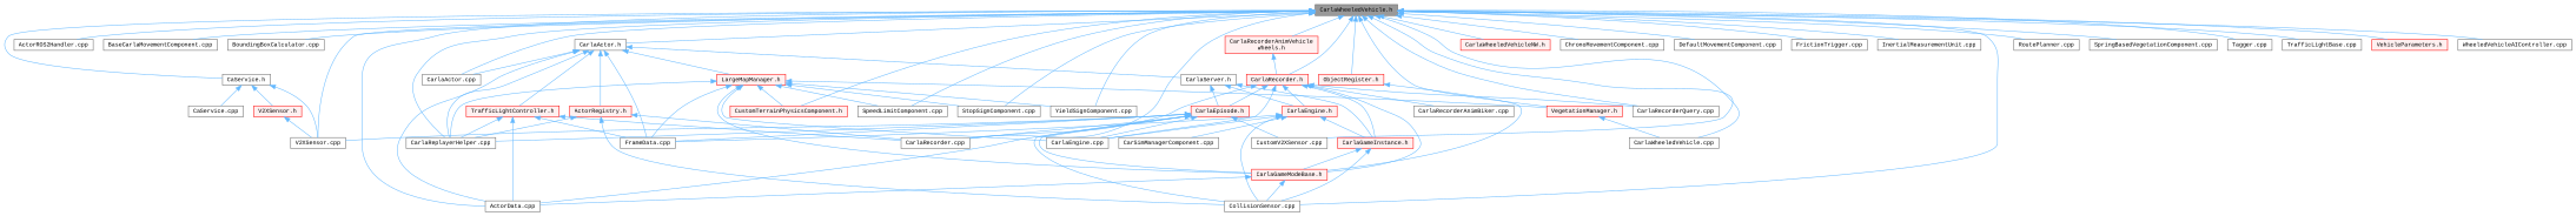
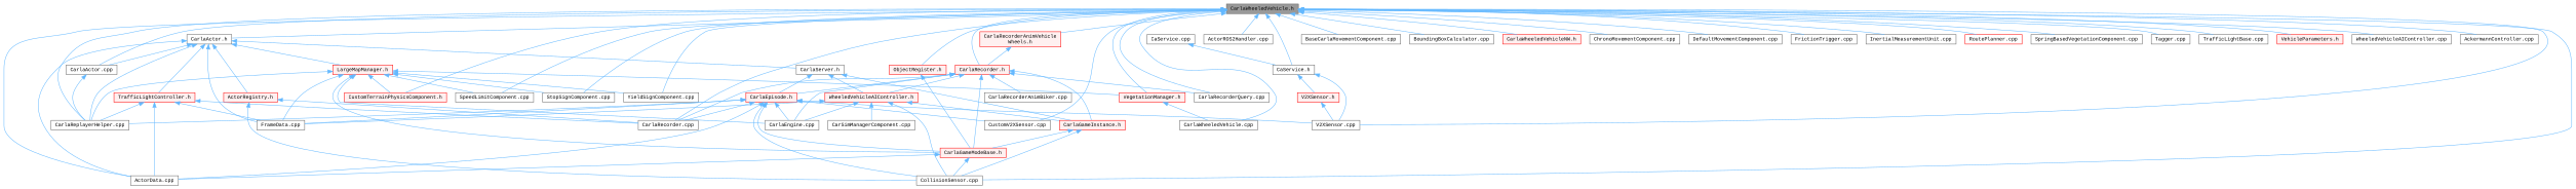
  digraph {
    fontname="Liberation Mono"
    node [color=grey40 fillcolor=white fontname="Liberation Mono" fontsize=10 shape=box style=filled]
    edge [color=steelblue1 dir=back fontname="Liberation Mono" fontsize=10 labelfontname=Helvetica labelfontsize=10 style=solid]
    n1 [color=gray40 fillcolor=grey60 fontcolor=black height=0.2 label="CarlaWheeledVehicle.h" width=0.4]
+   n2 [height=0.2 label="AckermannController.cpp" width=0.4]
    n3 [height=0.2 label="ActorData.cpp" width=0.4]
    n4 [height=0.2 label="ActorROS2Handler.cpp" width=0.4]
    n5 [height=0.2 label="BaseCarlaMovementComponent.cpp" width=0.4]
    n6 [height=0.2 label="BoundingBoxCalculator.cpp" width=0.4]
    n7 [height=0.2 label="CaService.h" width=0.4]
    n8 [height=0.2 label="V2XSensor.cpp" width=0.4]
    n9 [height=0.2 label="CarlaActor.cpp" width=0.4]
    n10 [height=0.2 label="CarlaActor.h" width=0.4]
    n11 [height=0.2 label="CarlaRecorder.cpp" width=0.4]
    n12 [height=0.2 label="CarlaReplayerHelper.cpp" width=0.4]
    n13 [height=0.2 label="CollisionSensor.cpp" width=0.4]
    n14 [height=0.2 label="CustomV2XSensor.cpp" width=0.4]
    n15 [color=red fillcolor="#FFF0F0" height=0.2 label="CustomTerrainPhysicsComponent.h" width=0.4]
    n16 [height=0.2 label="SpeedLimitComponent.cpp" width=0.4]
    n17 [height=0.2 label="StopSignComponent.cpp" width=0.4]
    n18 [color=red fillcolor="#FFF0F0" height=0.2 label="VegetationManager.h" width=0.4]
    n19 [height=0.2 label="CarlaWheeledVehicle.cpp" width=0.4]
    n20 [height=0.2 label="YieldSignComponent.cpp" width=0.4]
    n21 [color=red fillcolor="#FFF0F0" height=0.2 label="CarlaRecorder.h" width=0.4]
    n22 [height=0.2 label="CarlaRecorderQuery.cpp" width=0.4]
    n23 [color=red fillcolor="#FFF0F0" height=0.2 label="CarlaRecorderAnimVehicle\lWheels.h" width=0.4]
    n24 [color=red fillcolor="#FFF0F0" height=0.2 label="CarlaWheeledVehicleNW.h" width=0.4]
    n25 [height=0.2 label="ChronoMovementComponent.cpp" width=0.4]
    n26 [height=0.2 label="DefaultMovementComponent.cpp" width=0.4]
    n27 [height=0.2 label="FrictionTrigger.cpp" width=0.4]
    n28 [height=0.2 label="InertialMeasurementUnit.cpp" width=0.4]
    n29 [color=red fillcolor="#FFF0F0" height=0.2 label="ObjectRegister.h" width=0.4]
-   n30 [height=0.2 label="RoutePlanner.cpp" width=0.4]
+   n30 [color=red height=0.2 label="RoutePlanner.cpp" width=0.4]
    n31 [height=0.2 label="SpringBasedVegetationComponent.cpp" width=0.4]
    n32 [height=0.2 label="Tagger.cpp" width=0.4]
    n33 [height=0.2 label="TrafficLightBase.cpp" width=0.4]
    n34 [color=red fillcolor="#FFF0F0" height=0.2 label="VehicleParameters.h" width=0.4]
    n35 [height=0.2 label="WheeledVehicleAIController.cpp" width=0.4]
    n36 [height=0.2 label="CaService.cpp" width=0.4]
    n37 [color=red fillcolor="#FFF0F0" height=0.2 label="V2XSensor.h" width=0.4]
    n38 [height=0.2 label="CarSimManagerComponent.cpp" width=0.4]
    n39 [color=red fillcolor="#FFF0F0" height=0.2 label="ActorRegistry.h" width=0.4]
    n40 [height=0.2 label="CarlaServer.h" width=0.4]
    n41 [height=0.2 label="FrameData.cpp" width=0.4]
    n42 [color=red fillcolor="#FFF0F0" height=0.2 label="LargeMapManager.h" width=0.4]
    n43 [color=red fillcolor="#FFF0F0" height=0.2 label="TrafficLightController.h" width=0.4]
-   n44 [color=red fillcolor="#FFF0F0" height=0.2 label="CarlaEngine.h" width=0.4]
+   n44 [color=red fillcolor="#FFF0F0" height=0.2 label="WheeledVehicleAIController.h" width=0.4]
    n45 [color=red fillcolor="#FFF0F0" height=0.2 label="CarlaGameInstance.h" width=0.4]
    n46 [color=red fillcolor="#FFF0F0" height=0.2 label="CarlaEpisode.h" width=0.4]
    n47 [height=0.2 label="CarlaEngine.cpp" width=0.4]
    n48 [color=red fillcolor="#FFF0F0" height=0.2 label="CarlaGameModeBase.h" width=0.4]
    n49 [height=0.2 label="CarlaRecorderAnimBiker.cpp" width=0.4]
+   n1 -> n2
    n1 -> n3
    n1 -> n4
    n1 -> n5
    n1 -> n6
    n1 -> n7
    n1 -> n8
    n1 -> n9
    n1 -> n10
    n1 -> n11
    n1 -> n12
    n1 -> n13
    n1 -> n14
    n1 -> n15
    n1 -> n16
    n1 -> n17
    n1 -> n18
    n1 -> n19
    n1 -> n20
    n1 -> n21
    n1 -> n22
    n1 -> n23
    n1 -> n24
    n1 -> n25
    n1 -> n26
    n1 -> n27
    n1 -> n28
    n1 -> n29
    n1 -> n30
    n1 -> n31
    n1 -> n32
    n1 -> n33
    n1 -> n34
    n1 -> n35
    n7 -> n8
-   n7 -> n36
+   n36 -> n7
    n7 -> n37
    n10 -> n3
    n10 -> n9
    n10 -> n12
    n10 -> n39
    n10 -> n40
    n10 -> n41
    n10 -> n42
    n10 -> n43
    n18 -> n19
    n21 -> n11
    n21 -> n22
    n21 -> n44
    n21 -> n45
    n21 -> n46
    n21 -> n47
    n21 -> n48
    n21 -> n49
    n23 -> n21
    n29 -> n48
    n37 -> n8
    n39 -> n11
-   n39 -> n12
+   n9 -> n12
    n39 -> n13
    n40 -> n44
    n40 -> n45
    n40 -> n46
    n42 -> n12
    n42 -> n15
    n42 -> n16
    n42 -> n17
    n42 -> n18
    n42 -> n20
    n42 -> n41
    n42 -> n47
    n42 -> n48
    n43 -> n3
    n43 -> n11
    n43 -> n12
    n43 -> n41
    n44 -> n13
    n44 -> n38
    n44 -> n41
    n44 -> n45
    n44 -> n47
    n45 -> n13
    n45 -> n48
    n46 -> n3
    n46 -> n8
    n46 -> n11
    n46 -> n12
    n46 -> n13
    n46 -> n14
    n46 -> n41
    n46 -> n47
    n46 -> n48
    n48 -> n3
    n48 -> n13
  }
